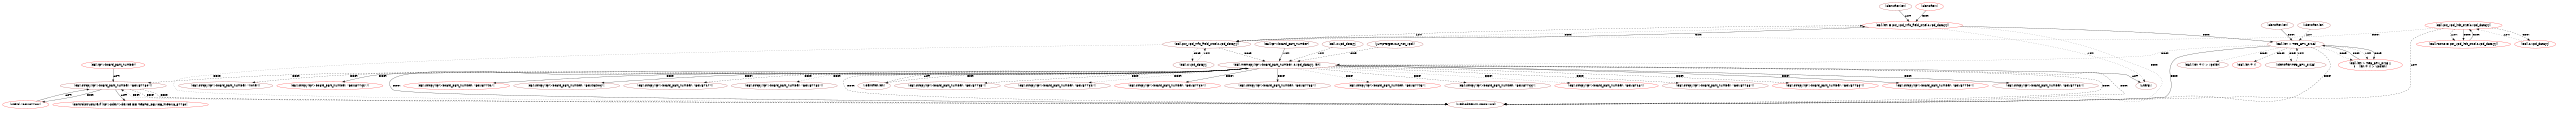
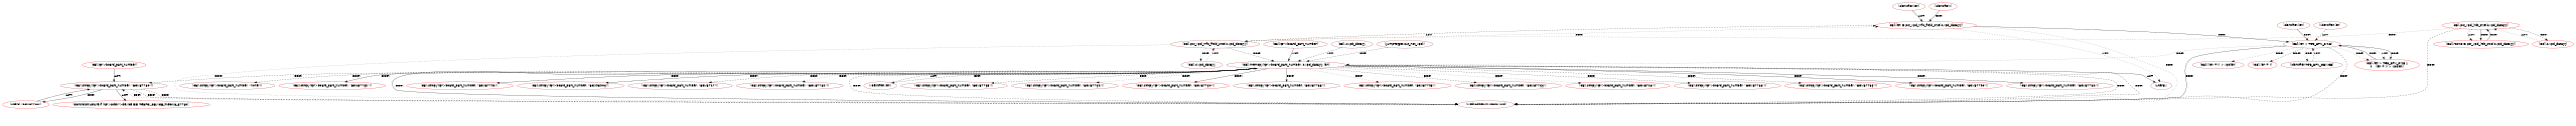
  digraph {
    fontname="DejaVu Sans"
    node [color=brown fontname="DejaVu Sans"]
    edge [fontname="DejaVu Sans" style=dashed]
    n1 [label="(Call,strcpy(tp->board_part_number, \"BCM57780\"))"]
    n2 [label="(MethodReturn,static void)"]
    n3 [color=red label="(ControlStructure,if (tp->pdev->device == TG3PCI_DEVICE_TIGON3_57780))"]
    n4 [color=red label="(Literal,\"BCM57780\")"]
    n5 [label="(Call,memcpy(tp->board_part_number, &vpd_data[i], len))"]
    n6 [color=red label="(Call,strcpy(tp->board_part_number, \"BCM57762\"))"]
    n7 [color=red label="(Call,strcpy(tp->board_part_number, \"BCM57791\"))"]
    n8 [label="(Call,strcpy(tp->board_part_number, \"BCM95906\"))"]
    n9 [label="(Call,strcpy(tp->board_part_number, \"BCM5717\"))"]
    n10 [label="(Call,strcpy(tp->board_part_number, \"BCM57765\"))"]
    n11 [label="(Call,strcpy(tp->board_part_number, \"BCM57782\"))"]
    n12 [label="(Identifier,len)"]
    n13 [label="(Call,strcpy(tp->board_part_number, \"BCM57761\"))"]
    n14 [color=red label="(Call,strcpy(tp->board_part_number, \"BCM57760\"))"]
    n15 [label="(Call,strcpy(tp->board_part_number, \"BCM57785\"))"]
    n16 [color=red label="(Call,strcpy(tp->board_part_number, \"BCM57795\"))"]
    n17 [label="(Call,strcpy(tp->board_part_number, \"BCM57766\"))"]
    n18 [label="(Call,strcpy(tp->board_part_number, \"BCM57781\"))"]
    n19 [color=red label="(Call,strcpy(tp->board_part_number, \"BCM5718\"))"]
    n20 [label="(Call,strcpy(tp->board_part_number, \"BCM57788\"))"]
    n21 [label="(Literal,)"]
    n22 [color=red label="(Call,strcpy(tp->board_part_number, \"BCM57786\"))"]
    n23 [color=red label="(Call,strcpy(tp->board_part_number, \"BCM57790\"))"]
    n24 [label="(Call,strcpy(tp->board_part_number, \"none\"))"]
    n25 [label="(Call,pci_vpd_info_field_size(&vpd_data[i]))"]
    n26 [color=red label="(Call,len = pci_vpd_info_field_size(&vpd_data[i]))"]
    n27 [label="(Call,&vpd_data[i])"]
    n28 [label="(Call,len > TG3_BPN_SIZE)"]
    n29 [color=red label="(Call,pci_vpd_lrdt_size(&vpd_data[i]))"]
    n30 [color=red label="(Call,rosize = pci_vpd_lrdt_size(&vpd_data[i]))"]
    n31 [color=red label="(Call,&vpd_data[i])"]
    n32 [color=red label="(Call,len > TG3_BPN_SIZE ||\n\t    (len + i) > vpdlen)"]
    n33 [label="(Call,(len + i) > vpdlen)"]
    n34 [color=red label="(Call,len + i)"]
-   n35 [label="(Identifier,TG3_BPN_SIZE)"]
+   n35 [label="(Identifier,TG3_BPN_DEVICE)"]
    n36 [label="(Identifier,len)"]
    n37 [label="(JumpTarget,out_not_vpd:)"]
    n38 [label="(Identifier,len)"]
    n39 [color=red label="(Call,tp->board_part_number)"]
    n40 [label="(Call,tp->board_part_number)"]
    n41 [color=red label="(Identifier,i)"]
    n42 [label="(Identifier,len)"]
    n43 [label="(Call,&vpd_data[i])"]
    n1 -> n2 [label="DDG: "]
    n1 -> n2 [label="DDG: "]
    n1 -> n3 [label="AST: " style=solid]
    n1 -> n4 [label="CFG: " style=solid]
    n2 -> n1 [label="CFG: " style=dotted]
    n4 -> n1 [label="AST: " style=solid]
    n5 -> n1 [label="DDG: "]
    n5 -> n2 [label="DDG: "]
    n5 -> n2 [label="DDG: "]
    n5 -> n2 [label="DDG: "]
    n5 -> n2 [label="DDG: " style=solid]
    n5 -> n6 [label="DDG: " style=solid]
    n5 -> n7 [label="DDG: " style=solid]
    n5 -> n8 [label="DDG: " style=solid]
    n5 -> n9 [label="DDG: "]
    n5 -> n10 [label="DDG: "]
    n5 -> n11 [label="DDG: " style=dotted]
    n5 -> n12 [label="CFG: "]
    n5 -> n13 [label="DDG: " style=dotted]
    n5 -> n14 [label="DDG: " style=solid]
    n5 -> n15 [label="DDG: " style=solid]
    n5 -> n16 [label="DDG: " style=dotted]
    n5 -> n17 [label="DDG: "]
    n5 -> n18 [label="DDG: " style=solid]
    n5 -> n19 [label="DDG: " style=dotted]
    n5 -> n20 [label="DDG: "]
    n5 -> n21 [label="AST: " style=solid]
    n5 -> n22 [label="DDG: "]
    n5 -> n23 [label="DDG: " style=solid]
    n5 -> n24 [label="DDG: "]
    n12 -> n5 [label="AST: "]
    n25 -> n2 [label="DDG: " style=dotted]
    n25 -> n5 [label="DDG: "]
    n25 -> n26 [label="AST: "]
    n25 -> n26 [label="DDG: " style=dotted]
    n25 -> n27 [label="CFG: " style=dotted]
    n26 -> n2 [label="DDG: " style=dotted]
    n26 -> n21 [label="AST: " style=dotted]
-   n26 -> n25 [label="CFG: " style=solid]
    n26 -> n28 [label="DDG: " style=solid]
    n27 -> n25 [label="AST: " style=dotted]
    n28 -> n2 [label="DDG: "]
    n28 -> n2 [label="DDG: " style=solid]
    n28 -> n5 [label="DDG: " style=dotted]
    n28 -> n32 [label="AST: " style=dotted]
    n28 -> n32 [label="DDG: " style=solid]
    n28 -> n32 [label="DDG: " style=dotted]
    n28 -> n33 [label="DDG: " style=dotted]
    n28 -> n34 [label="DDG: "]
    n28 -> n35 [label="CFG: " style=dotted]
-   n29 -> n2 [label="AST: "]
+   n29 -> n2 [label="DDG: "]
    n29 -> n25 [label="DDG: " style=dotted]
    n29 -> n30 [label="AST: "]
    n29 -> n30 [label="DDG: " style=solid]
    n29 -> n31 [label="CFG: "]
    n30 -> n29 [label="CFG: " style=solid]
    n31 -> n29 [label="AST: " style=dotted]
    n32 -> n28 [label="CFG: " style=solid]
    n35 -> n28 [label="AST: "]
    n36 -> n28 [label="CFG: " style=solid]
    n37 -> n5 [label="CFG: "]
    n38 -> n26 [label="AST: " style=solid]
    n39 -> n1 [label="AST: " style=solid]
    n40 -> n5 [label="AST: " style=solid]
    n41 -> n26 [label="CFG: " style=solid]
    n42 -> n28 [label="AST: "]
    n43 -> n5 [label="AST: "]
  }
